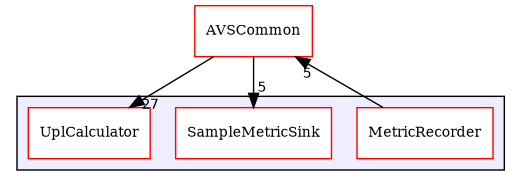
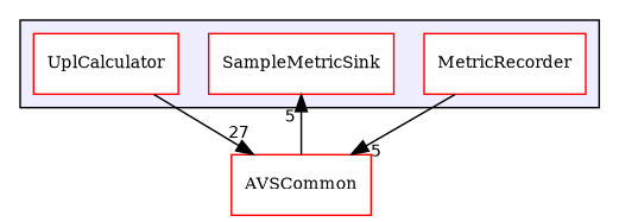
  digraph {
    compound=true
    fontname="DejaVu Serif"
    node [color=red fillcolor=white fontname="DejaVu Serif" fontsize=10 shape=box style=filled]
    edge [fontname="DejaVu Serif" headlabel=5 labeldistance=1.5 labelfontname=Helvetica labelfontsize=10]
    n1 [label=MetricRecorder]
    n2 [label=SampleMetricSink]
    n3 [label=UplCalculator]
    n4 [label=AVSCommon]
    subgraph cluster_1 {
      bgcolor="#eeeeff"
      pencolor=black
      n1
      n2
      n3
    }
    n1 -> n4
-   n4 -> n3 [headlabel=27]
+   n3 -> n4 [headlabel=27]
    n4 -> n2
  }
